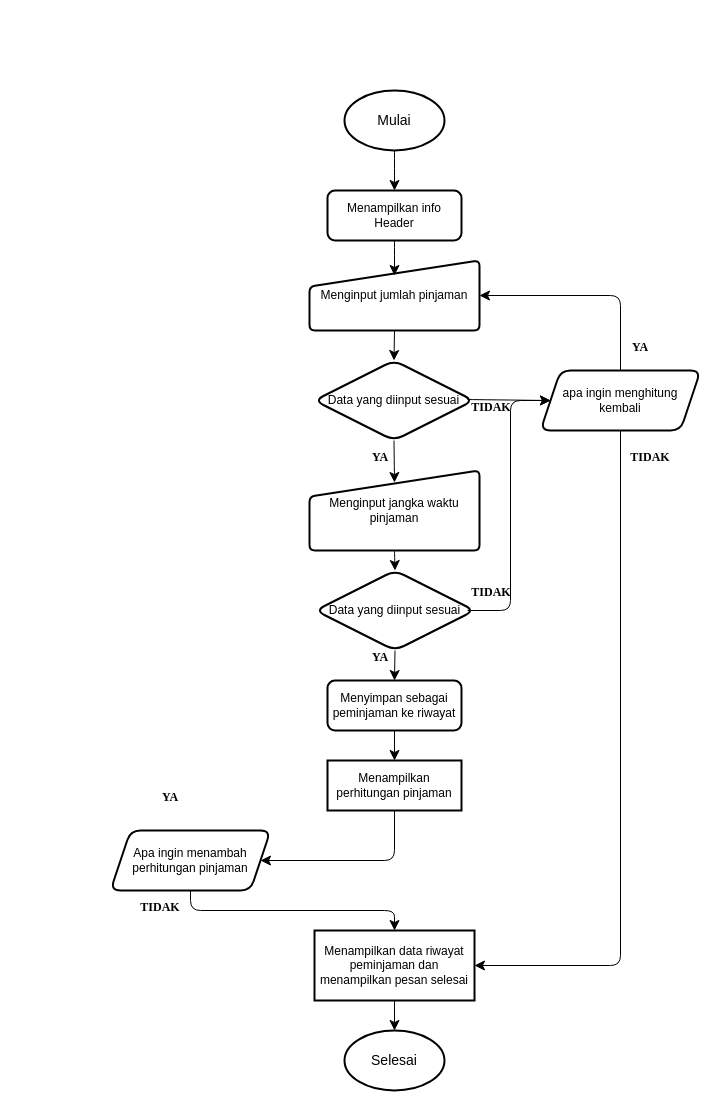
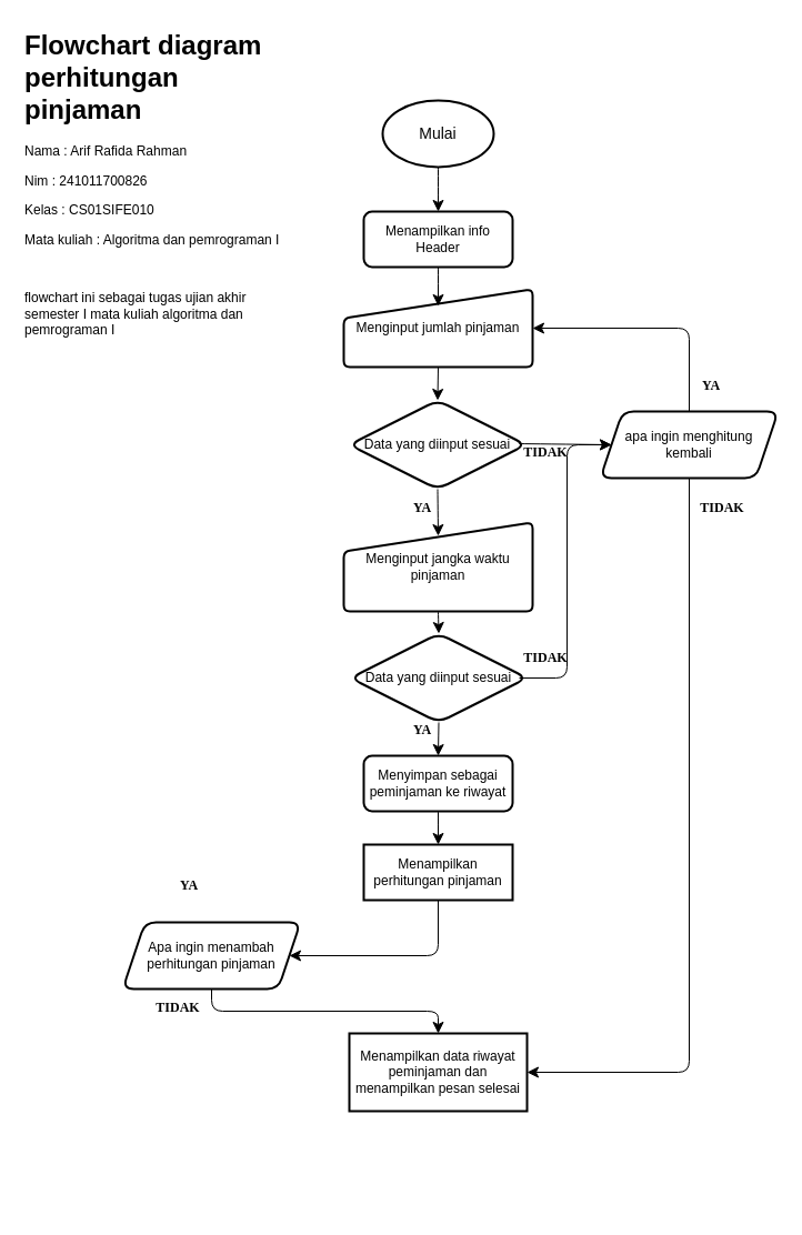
  <mxCell id="0" />
  <mxCell id="1" parent="0" />
  <mxCell id="2" value="&lt;font style=&quot;font-size: 14px;&quot;&gt;Mulai&lt;/font&gt;" style="strokeWidth=2;html=1;shape=mxgraph.flowchart.start_1;whiteSpace=wrap;rounded=1;" vertex="1" parent="1"><mxGeometry x="344" y="90" width="100" height="60" as="geometry" /></mxCell>
  <mxCell id="3" value="Menampilkan info Header" style="html=1;dashed=0;whiteSpace=wrap;strokeWidth=2;rounded=1;" vertex="1" parent="1"><mxGeometry x="327" y="190" width="134" height="50" as="geometry" /></mxCell>
  <mxCell id="4" value="&lt;font style=&quot;font-size: 12px;&quot;&gt;Menginput jumlah pinjaman&lt;/font&gt;" style="html=1;strokeWidth=2;shape=manualInput;whiteSpace=wrap;rounded=1;size=26;arcSize=11;" vertex="1" parent="1"><mxGeometry x="309" y="260" width="170" height="70" as="geometry" /></mxCell>
  <mxCell id="5" value="Data yang diinput sesuai" style="rhombus;whiteSpace=wrap;html=1;strokeWidth=2;rounded=1;" vertex="1" parent="1"><mxGeometry x="314" y="360" width="159" height="80" as="geometry" /></mxCell>
  <mxCell id="6" value="Menginput jangka waktu pinjaman" style="html=1;strokeWidth=2;shape=manualInput;whiteSpace=wrap;rounded=1;size=26;arcSize=11;" vertex="1" parent="1"><mxGeometry x="309" y="470" width="170" height="80" as="geometry" /></mxCell>
  <mxCell id="7" value="apa ingin menghitung kembali" style="shape=parallelogram;perimeter=parallelogramPerimeter;whiteSpace=wrap;html=1;fixedSize=1;strokeWidth=2;rounded=1;" vertex="1" parent="1"><mxGeometry x="540" y="370" width="160" height="60" as="geometry" /></mxCell>
  <mxCell id="8" value="Data yang diinput sesuai" style="rhombus;whiteSpace=wrap;html=1;strokeWidth=2;rounded=1;" vertex="1" parent="1"><mxGeometry x="315" y="570" width="159" height="80" as="geometry" /></mxCell>
  <mxCell id="9" value="Menampilkan perhitungan pinjaman" style="html=1;dashed=0;whiteSpace=wrap;strokeWidth=2;rounded=0;" vertex="1" parent="1"><mxGeometry x="327" y="760" width="134" height="50" as="geometry" /></mxCell>
  <mxCell id="10" value="Menyimpan sebagai peminjaman ke riwayat" style="html=1;dashed=0;whiteSpace=wrap;strokeWidth=2;rounded=1;" vertex="1" parent="1"><mxGeometry x="327" y="680" width="134" height="50" as="geometry" /></mxCell>
  <mxCell id="11" value="Apa ingin menambah perhitungan pinjaman" style="shape=parallelogram;perimeter=parallelogramPerimeter;whiteSpace=wrap;html=1;fixedSize=1;strokeWidth=2;rounded=1;" vertex="1" parent="1"><mxGeometry x="110" y="830" width="160" height="60" as="geometry" /></mxCell>
  <mxCell id="12" value="Menampilkan data riwayat peminjaman dan menampilkan pesan selesai" style="html=1;dashed=0;whiteSpace=wrap;strokeWidth=2;rounded=0;" vertex="1" parent="1"><mxGeometry x="314" y="930" width="160" height="70" as="geometry" /></mxCell>
- <mxCell id="13" value="&lt;font style=&quot;font-size: 14px;&quot;&gt;Selesai&lt;/font&gt;" style="strokeWidth=2;html=1;shape=mxgraph.flowchart.start_1;whiteSpace=wrap;rounded=1;" vertex="1" parent="1"><mxGeometry x="344" y="1030" width="100" height="60" as="geometry" /></mxCell>
  <mxCell id="14" value="" style="endArrow=classic;html=1;rounded=1;fontSize=12;startSize=8;endSize=8;curved=1;exitX=0.5;exitY=1;exitDx=0;exitDy=0;exitPerimeter=0;entryX=0.5;entryY=0;entryDx=0;entryDy=0;" edge="1" parent="1" source="2" target="3"><mxGeometry width="50" height="50" relative="1" as="geometry"><mxPoint x="560" y="190" as="sourcePoint" /><mxPoint x="610" y="140" as="targetPoint" /></mxGeometry></mxCell>
  <mxCell id="15" value="" style="endArrow=classic;html=1;rounded=1;fontSize=12;startSize=8;endSize=8;curved=1;exitX=0.5;exitY=1;exitDx=0;exitDy=0;entryX=0.5;entryY=0.214;entryDx=0;entryDy=0;entryPerimeter=0;" edge="1" parent="1" source="3" target="4"><mxGeometry width="50" height="50" relative="1" as="geometry"><mxPoint x="570" y="200" as="sourcePoint" /><mxPoint x="520" y="280" as="targetPoint" /></mxGeometry></mxCell>
  <mxCell id="16" value="" style="endArrow=classic;html=1;rounded=1;fontSize=12;startSize=8;endSize=8;curved=1;entryX=0.5;entryY=0;entryDx=0;entryDy=0;exitX=0.5;exitY=1;exitDx=0;exitDy=0;" edge="1" parent="1" source="4" target="5"><mxGeometry width="50" height="50" relative="1" as="geometry"><mxPoint x="280" y="350" as="sourcePoint" /><mxPoint x="630" y="160" as="targetPoint" /></mxGeometry></mxCell>
  <mxCell id="17" value="" style="endArrow=classic;html=1;rounded=1;fontSize=12;startSize=8;endSize=8;curved=1;exitX=0.5;exitY=1;exitDx=0;exitDy=0;entryX=0.5;entryY=0.15;entryDx=0;entryDy=0;entryPerimeter=0;" edge="1" parent="1" source="5" target="6"><mxGeometry width="50" height="50" relative="1" as="geometry"><mxPoint x="590" y="220" as="sourcePoint" /><mxPoint x="640" y="170" as="targetPoint" /></mxGeometry></mxCell>
  <mxCell id="18" value="" style="endArrow=classic;html=1;rounded=1;fontSize=12;startSize=8;endSize=8;curved=1;exitX=0.962;exitY=0.488;exitDx=0;exitDy=0;entryX=0;entryY=0.5;entryDx=0;entryDy=0;exitPerimeter=0;" edge="1" parent="1" source="5" target="7"><mxGeometry width="50" height="50" relative="1" as="geometry"><mxPoint x="600" y="230" as="sourcePoint" /><mxPoint x="530" y="360" as="targetPoint" /></mxGeometry></mxCell>
  <mxCell id="19" value="" style="endArrow=classic;html=1;rounded=1;fontSize=12;startSize=8;endSize=8;curved=1;exitX=0.5;exitY=1;exitDx=0;exitDy=0;entryX=0.5;entryY=0;entryDx=0;entryDy=0;" edge="1" parent="1" source="6" target="8"><mxGeometry width="50" height="50" relative="1" as="geometry"><mxPoint x="610" y="240" as="sourcePoint" /><mxPoint x="660" y="190" as="targetPoint" /></mxGeometry></mxCell>
  <mxCell id="20" value="" style="endArrow=classic;html=1;rounded=1;fontSize=12;startSize=8;endSize=8;exitX=0.5;exitY=0;exitDx=0;exitDy=0;entryX=1;entryY=0.5;entryDx=0;entryDy=0;edgeStyle=orthogonalEdgeStyle;" edge="1" parent="1" source="7" target="4"><mxGeometry width="50" height="50" relative="1" as="geometry"><mxPoint x="620" y="250" as="sourcePoint" /><mxPoint x="670" y="200" as="targetPoint" /></mxGeometry></mxCell>
  <mxCell id="21" value="" style="endArrow=classic;html=1;rounded=1;fontSize=12;startSize=8;endSize=8;curved=1;exitX=0.5;exitY=1;exitDx=0;exitDy=0;entryX=0.5;entryY=0;entryDx=0;entryDy=0;" edge="1" parent="1" source="8" target="10"><mxGeometry width="50" height="50" relative="1" as="geometry"><mxPoint x="630" y="260" as="sourcePoint" /><mxPoint x="680" y="210" as="targetPoint" /></mxGeometry></mxCell>
  <mxCell id="22" value="" style="endArrow=classic;html=1;rounded=1;fontSize=12;startSize=8;endSize=8;curved=1;exitX=0.5;exitY=1;exitDx=0;exitDy=0;entryX=0.5;entryY=0;entryDx=0;entryDy=0;" edge="1" parent="1" source="10" target="9"><mxGeometry width="50" height="50" relative="1" as="geometry"><mxPoint x="640" y="270" as="sourcePoint" /><mxPoint x="690" y="220" as="targetPoint" /></mxGeometry></mxCell>
  <mxCell id="23" value="" style="endArrow=classic;html=1;rounded=1;fontSize=12;startSize=8;endSize=8;exitX=0.5;exitY=1;exitDx=0;exitDy=0;entryX=0.5;entryY=0;entryDx=0;entryDy=0;edgeStyle=orthogonalEdgeStyle;" edge="1" parent="1" source="11" target="12"><mxGeometry width="50" height="50" relative="1" as="geometry"><mxPoint x="570" y="770" as="sourcePoint" /><mxPoint x="620" y="720" as="targetPoint" /></mxGeometry></mxCell>
- <mxCell id="24" value="" style="endArrow=classic;html=1;rounded=1;fontSize=12;startSize=8;endSize=8;curved=1;exitX=0.5;exitY=1;exitDx=0;exitDy=0;entryX=0.5;entryY=0;entryDx=0;entryDy=0;entryPerimeter=0;" edge="1" parent="1" source="12" target="13"><mxGeometry width="50" height="50" relative="1" as="geometry"><mxPoint x="580" y="780" as="sourcePoint" /><mxPoint x="630" y="730" as="targetPoint" /></mxGeometry></mxCell>
  <mxCell id="25" value="" style="endArrow=classic;html=1;rounded=1;fontSize=12;startSize=8;endSize=8;exitX=0.5;exitY=1;exitDx=0;exitDy=0;entryX=1;entryY=0.5;entryDx=0;entryDy=0;elbow=vertical;edgeStyle=orthogonalEdgeStyle;" edge="1" parent="1" source="9" target="11"><mxGeometry width="50" height="50" relative="1" as="geometry"><mxPoint x="590" y="790" as="sourcePoint" /><mxPoint x="640" y="740" as="targetPoint" /><Array as="points"><mxPoint x="394" y="860" /></Array></mxGeometry></mxCell>
  <mxCell id="26" value="" style="endArrow=classic;html=1;rounded=1;fontSize=12;startSize=8;endSize=8;exitX=0.956;exitY=0.5;exitDx=0;exitDy=0;entryX=0;entryY=0.5;entryDx=0;entryDy=0;edgeStyle=orthogonalEdgeStyle;exitPerimeter=0;" edge="1" parent="1" source="8" target="7"><mxGeometry width="50" height="50" relative="1" as="geometry"><mxPoint x="510" y="535" as="sourcePoint" /><mxPoint x="560" y="485" as="targetPoint" /><Array as="points"><mxPoint x="510" y="610" /><mxPoint x="510" y="400" /></Array></mxGeometry></mxCell>
  <mxCell id="27" value="" style="endArrow=classic;html=1;rounded=1;fontSize=12;startSize=8;endSize=8;exitX=0.5;exitY=1;exitDx=0;exitDy=0;entryX=1;entryY=0.5;entryDx=0;entryDy=0;edgeStyle=orthogonalEdgeStyle;" edge="1" parent="1" source="7" target="12"><mxGeometry width="50" height="50" relative="1" as="geometry"><mxPoint x="620" y="820" as="sourcePoint" /><mxPoint x="670" y="770" as="targetPoint" /></mxGeometry></mxCell>
  <mxCell id="28" value="&lt;font style=&quot;font-size: 12px;&quot;&gt;YA&lt;/font&gt;" style="text;html=1;align=center;verticalAlign=middle;whiteSpace=wrap;rounded=1;fontSize=16;fontStyle=1;fontFamily=Tahoma;" vertex="1" parent="1"><mxGeometry x="350" y="440" width="60" height="30" as="geometry" /></mxCell>
  <mxCell id="29" value="&lt;font style=&quot;font-size: 12px;&quot;&gt;TIDAK&lt;/font&gt;" style="text;html=1;align=center;verticalAlign=middle;whiteSpace=wrap;rounded=1;fontSize=16;fontStyle=1;fontFamily=Tahoma;" vertex="1" parent="1"><mxGeometry x="130" y="890" width="60" height="30" as="geometry" /></mxCell>
  <mxCell id="30" value="&lt;font style=&quot;font-size: 12px;&quot;&gt;TIDAK&lt;/font&gt;" style="text;html=1;align=center;verticalAlign=middle;whiteSpace=wrap;rounded=1;fontSize=16;fontStyle=1;fontFamily=Tahoma;" vertex="1" parent="1"><mxGeometry x="620" y="440" width="60" height="30" as="geometry" /></mxCell>
  <mxCell id="31" value="&lt;font style=&quot;font-size: 12px;&quot;&gt;TIDAK&lt;/font&gt;" style="text;html=1;align=center;verticalAlign=middle;whiteSpace=wrap;rounded=1;fontSize=16;fontStyle=1;fontFamily=Tahoma;" vertex="1" parent="1"><mxGeometry x="461" y="575" width="60" height="30" as="geometry" /></mxCell>
  <mxCell id="32" value="&lt;font style=&quot;font-size: 12px;&quot;&gt;TIDAK&lt;/font&gt;" style="text;html=1;align=center;verticalAlign=middle;whiteSpace=wrap;rounded=1;fontSize=16;fontStyle=1;fontFamily=Tahoma;" vertex="1" parent="1"><mxGeometry x="461" y="390" width="60" height="30" as="geometry" /></mxCell>
  <mxCell id="33" value="&lt;font style=&quot;font-size: 12px;&quot;&gt;YA&lt;/font&gt;" style="text;html=1;align=center;verticalAlign=middle;whiteSpace=wrap;rounded=1;fontSize=16;fontStyle=1;fontFamily=Tahoma;" vertex="1" parent="1"><mxGeometry x="350" y="640" width="60" height="30" as="geometry" /></mxCell>
  <mxCell id="34" value="&lt;font style=&quot;font-size: 12px;&quot;&gt;YA&lt;/font&gt;" style="text;html=1;align=center;verticalAlign=middle;whiteSpace=wrap;rounded=1;fontSize=16;fontStyle=1;fontFamily=Tahoma;" vertex="1" parent="1"><mxGeometry x="610" y="330" width="60" height="30" as="geometry" /></mxCell>
  <mxCell id="35" value="&lt;font style=&quot;font-size: 12px;&quot;&gt;YA&lt;/font&gt;" style="text;html=1;align=center;verticalAlign=middle;whiteSpace=wrap;rounded=1;fontSize=16;fontStyle=1;fontFamily=Tahoma;" vertex="1" parent="1"><mxGeometry x="140" y="780" width="60" height="30" as="geometry" /></mxCell>
+ <mxCell id="36" value="&lt;h1 style=&quot;margin-top: 0px;&quot;&gt;Flowchart diagram perhitungan pinjaman&lt;/h1&gt;&lt;p&gt;Nama : Arif Rafida Rahman&lt;/p&gt;&lt;p&gt;Nim : 241011700826&lt;/p&gt;&lt;p&gt;Kelas : CS01SIFE010&lt;/p&gt;&lt;p&gt;Mata kuliah : Algoritma dan pemrograman I&lt;/p&gt;&lt;p&gt;&lt;br&gt;&lt;/p&gt;&lt;p&gt;flowchart ini sebagai tugas ujian akhir semester I mata kuliah algoritma dan pemrograman I&lt;/p&gt;" style="text;html=1;whiteSpace=wrap;overflow=hidden;rounded=0;" vertex="1" parent="1"><mxGeometry x="20" y="20" width="250" height="310" as="geometry" /></mxCell>
